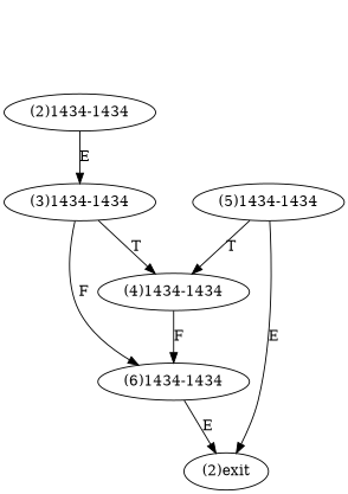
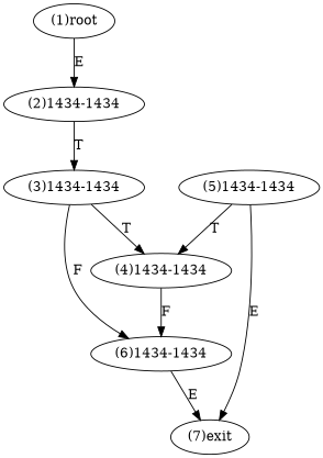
  digraph {
+   n1 [label="(1)root"]
    n2 [label="(2)1434-1434"]
    n3 [label="(3)1434-1434"]
    n4 [label="(6)1434-1434"]
    n5 [label="(4)1434-1434"]
-   n6 [label="(2)exit"]
+   n6 [label="(7)exit"]
    n7 [label="(5)1434-1434"]
-   n2 -> n3 [label=E]
+   n1 -> n2 [label=E]
+   n2 -> n3 [label=T]
    n3 -> n4 [label=F]
    n3 -> n5 [label=T]
    n4 -> n6 [label=E]
    n5 -> n4 [label=F]
    n7 -> n5 [label=T]
    n7 -> n6 [label=E]
  }
